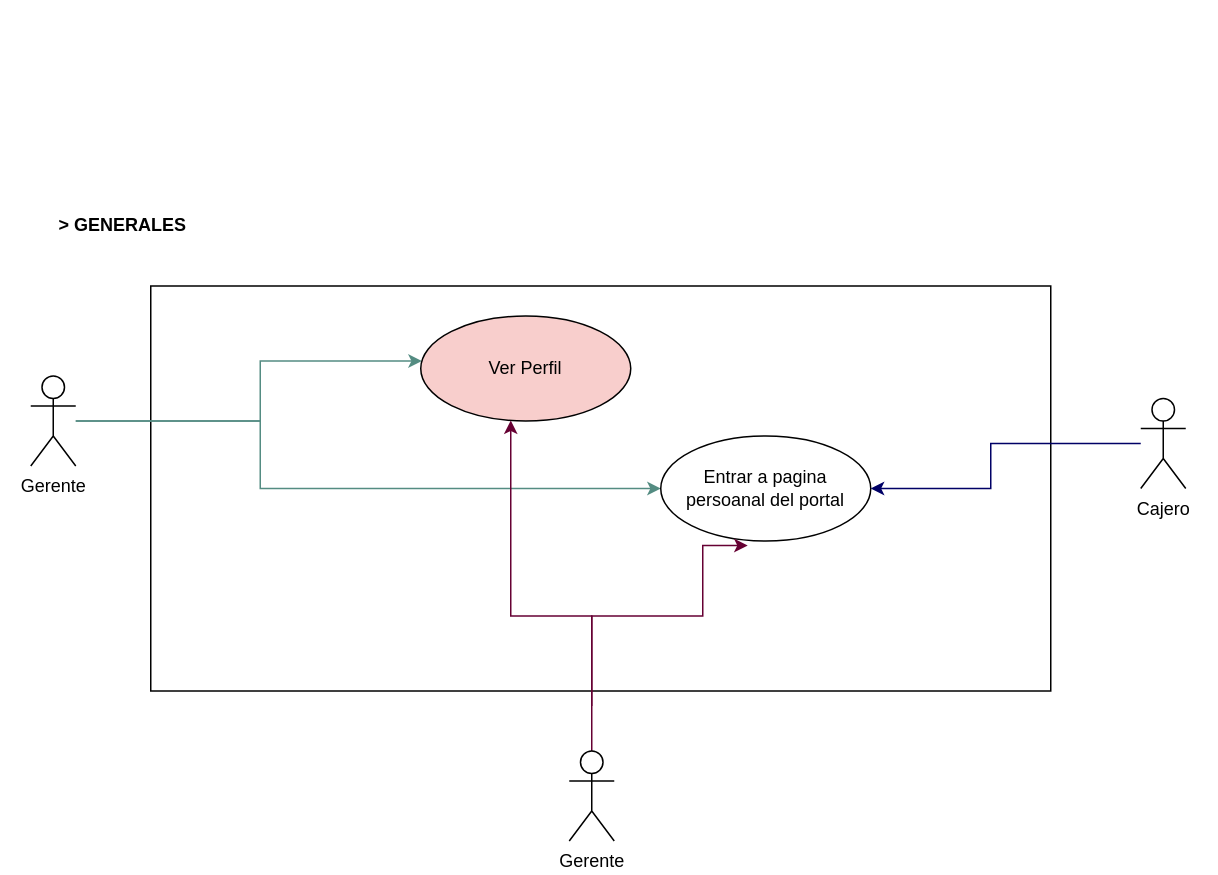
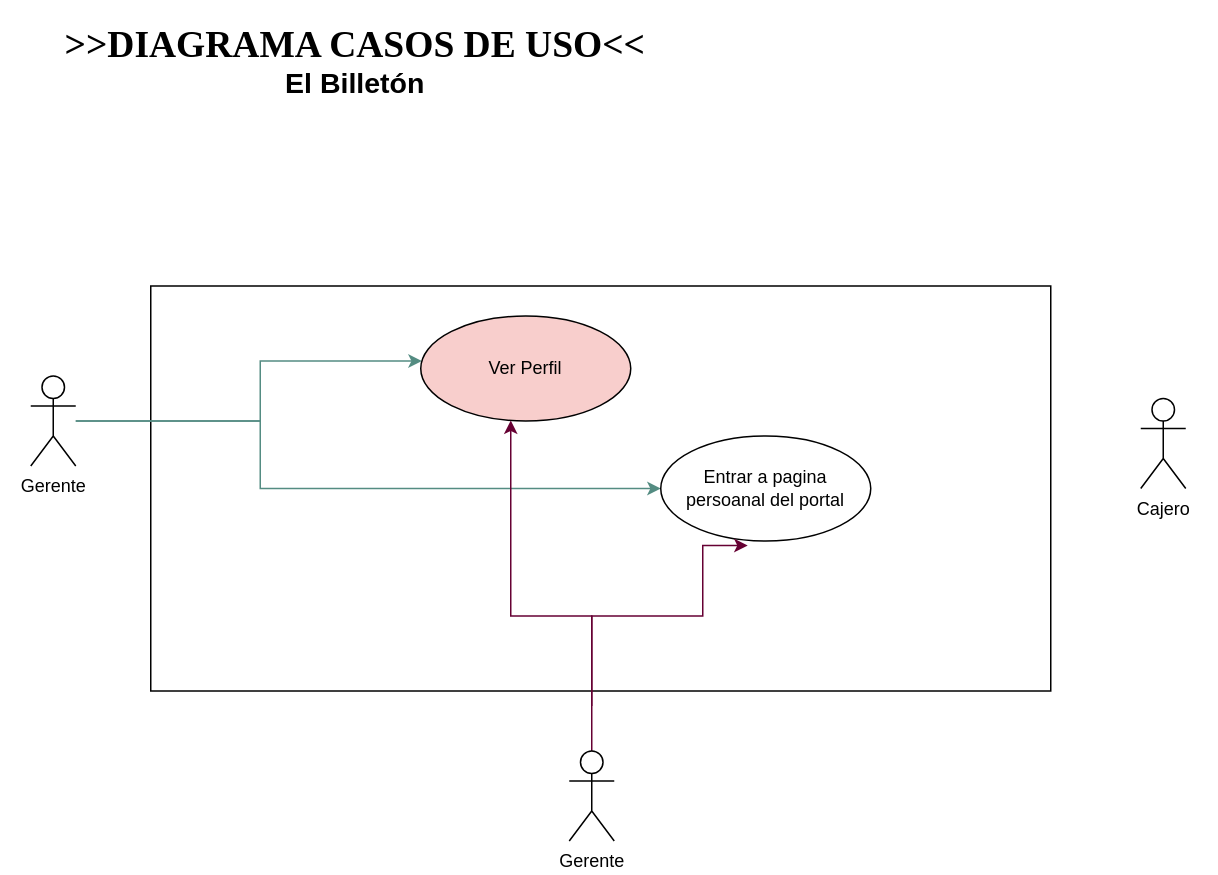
  <mxCell id="0" />
  <mxCell id="1" parent="0" />
  <mxCell id="2" value="" style="rounded=0;whiteSpace=wrap;html=1;" vertex="1" parent="1"><mxGeometry x="100" y="190" width="600" height="270" as="geometry" /></mxCell>
+ <mxCell id="3" value="&lt;b&gt;&lt;font&gt;&lt;span style=&quot;font-size: 25px&quot;&gt;&lt;font face=&quot;Times New Roman&quot;&gt;&amp;gt;&amp;gt;DIAGRAMA CASOS DE USO&amp;lt;&amp;lt;&lt;/font&gt;&lt;/span&gt;&lt;br&gt;&lt;font style=&quot;font-size: 19px&quot;&gt;El Billetón&lt;/font&gt;&lt;br&gt;&lt;/font&gt;&lt;/b&gt;" style="text;html=1;align=center;verticalAlign=middle;resizable=0;points=[];autosize=1;" vertex="1" parent="1"><mxGeometry x="36" y="20" width="400" height="40" as="geometry" /></mxCell>
  <mxCell id="4" style="edgeStyle=orthogonalEdgeStyle;rounded=0;orthogonalLoop=1;jettySize=auto;html=1;strokeColor=#548C82;" edge="1" parent="1" source="6" target="7"><mxGeometry relative="1" as="geometry"><mxPoint x="110" y="280" as="sourcePoint" /><Array as="points"><mxPoint x="173" y="280" /><mxPoint x="173" y="240" /></Array></mxGeometry></mxCell>
  <mxCell id="5" style="edgeStyle=orthogonalEdgeStyle;rounded=0;orthogonalLoop=1;jettySize=auto;html=1;entryX=0;entryY=0.5;entryDx=0;entryDy=0;strokeColor=#548C82;" edge="1" parent="1" source="6" target="9"><mxGeometry relative="1" as="geometry"><mxPoint x="110" y="280" as="sourcePoint" /><Array as="points"><mxPoint x="173" y="280" /><mxPoint x="173" y="325" /></Array></mxGeometry></mxCell>
  <mxCell id="6" value="Gerente" style="shape=umlActor;verticalLabelPosition=bottom;verticalAlign=top;html=1;" vertex="1" parent="1"><mxGeometry x="20" y="250" width="30" height="60" as="geometry" /></mxCell>
  <mxCell id="7" value="Ver Perfil" style="ellipse;whiteSpace=wrap;html=1;fillColor=#f8cecc;" vertex="1" parent="1"><mxGeometry x="280" y="210" width="140" height="70" as="geometry" /></mxCell>
- <mxCell id="8" value="&lt;b&gt;&amp;gt; GENERALES&lt;/b&gt;" style="text;html=1;align=center;verticalAlign=middle;resizable=0;points=[];autosize=1;" vertex="1" parent="1"><mxGeometry x="31" y="140" width="100" height="20" as="geometry" /></mxCell>
  <mxCell id="9" value="Entrar a pagina persoanal del portal" style="ellipse;whiteSpace=wrap;html=1;" vertex="1" parent="1"><mxGeometry x="440" y="290" width="140" height="70" as="geometry" /></mxCell>
- <mxCell id="10" style="edgeStyle=orthogonalEdgeStyle;rounded=0;orthogonalLoop=1;jettySize=auto;html=1;strokeColor=#000066;entryX=1;entryY=0.5;entryDx=0;entryDy=0;" edge="1" parent="1" source="11" target="9"><mxGeometry relative="1" as="geometry"><Array as="points"><mxPoint x="660" y="295" /><mxPoint x="660" y="325" /></Array></mxGeometry></mxCell>
  <mxCell id="11" value="Cajero" style="shape=umlActor;verticalLabelPosition=bottom;verticalAlign=top;html=1;" vertex="1" parent="1"><mxGeometry x="760" y="265" width="30" height="60" as="geometry" /></mxCell>
  <mxCell id="12" style="edgeStyle=orthogonalEdgeStyle;rounded=0;orthogonalLoop=1;jettySize=auto;html=1;strokeColor=#660033;" edge="1" parent="1" target="7"><mxGeometry relative="1" as="geometry"><mxPoint x="394" y="470" as="sourcePoint" /><Array as="points"><mxPoint x="394" y="410" /><mxPoint x="340" y="410" /></Array></mxGeometry></mxCell>
  <mxCell id="13" style="edgeStyle=orthogonalEdgeStyle;rounded=0;orthogonalLoop=1;jettySize=auto;html=1;entryX=0.414;entryY=1.043;entryDx=0;entryDy=0;entryPerimeter=0;exitX=0.5;exitY=0;exitDx=0;exitDy=0;exitPerimeter=0;strokeColor=#660033;" edge="1" parent="1" source="14" target="9"><mxGeometry relative="1" as="geometry"><Array as="points"><mxPoint x="394" y="410" /><mxPoint x="468" y="410" /></Array></mxGeometry></mxCell>
  <mxCell id="14" value="Gerente" style="shape=umlActor;verticalLabelPosition=bottom;verticalAlign=top;html=1;" vertex="1" parent="1"><mxGeometry x="379" y="500" width="30" height="60" as="geometry" /></mxCell>
